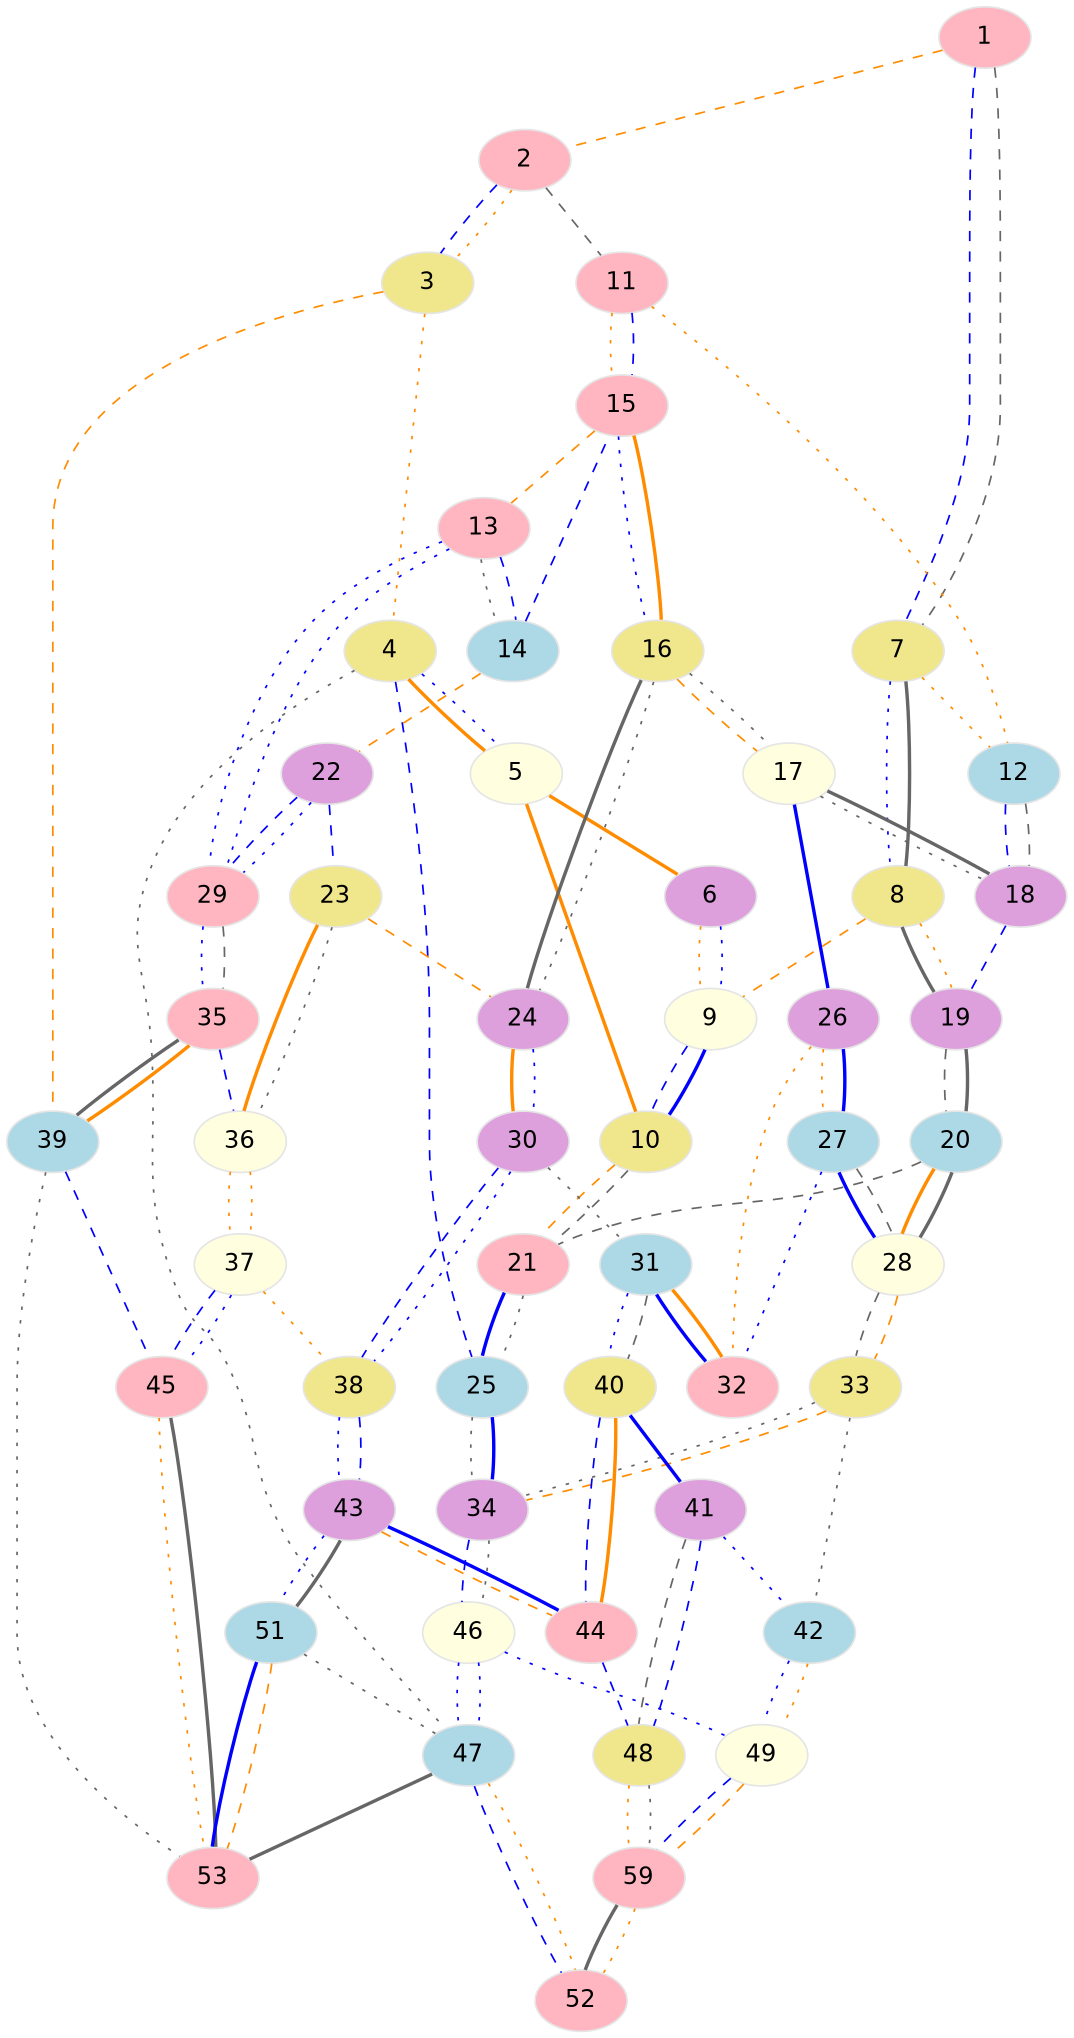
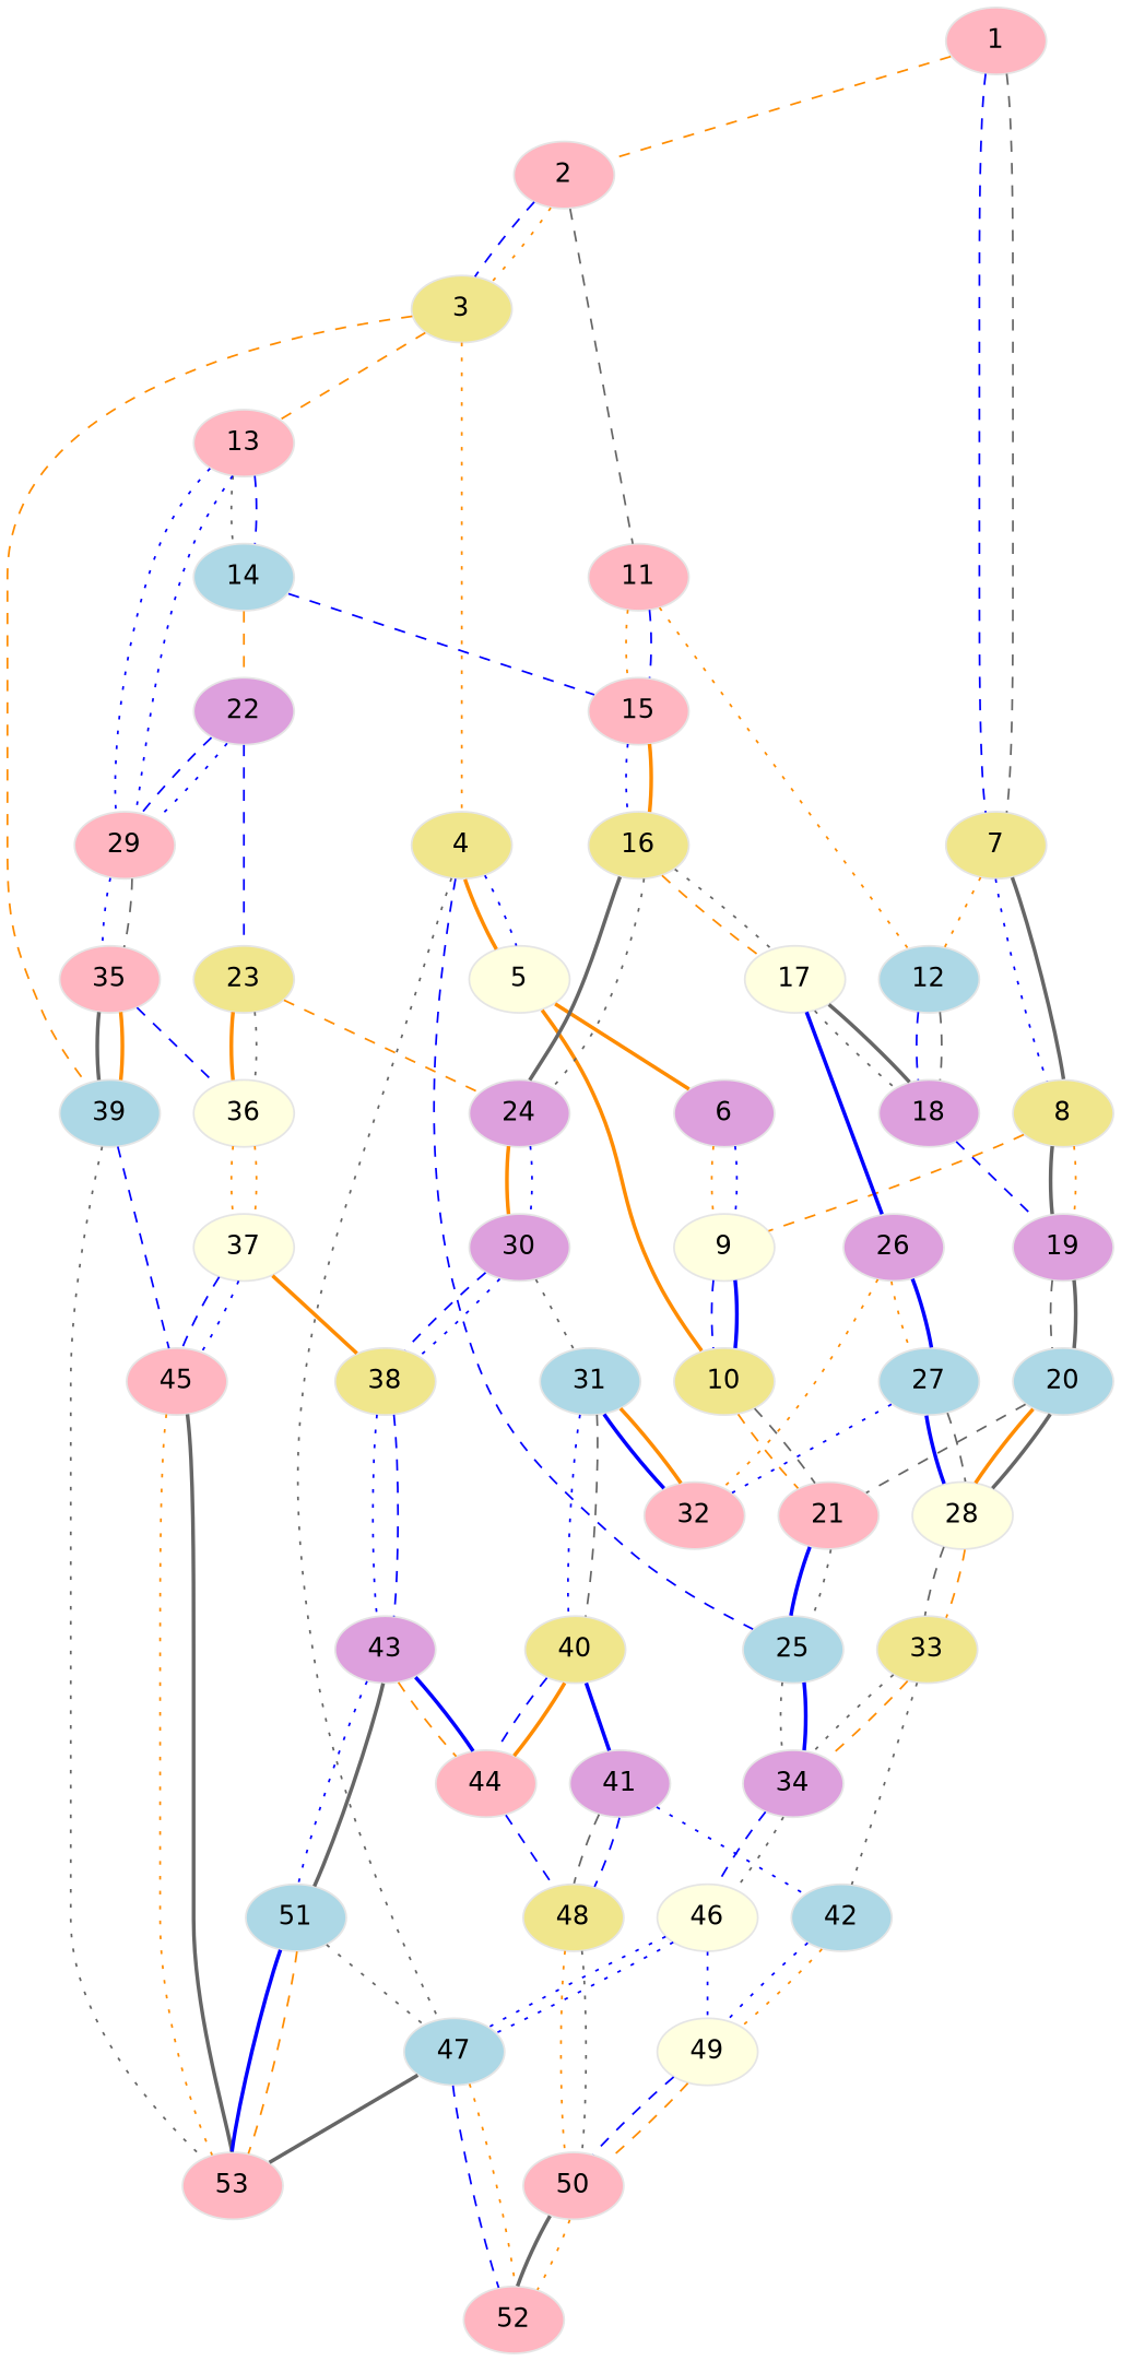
  graph {
    fontname="DejaVu Sans"
    node [color=gray90 fillcolor=lightpink fontname="DejaVu Sans" style=filled]
    edge [color=blue fontname="DejaVu Sans" style=dotted]
    1
    2
    7 [fillcolor=khaki]
    3 [fillcolor=khaki]
    11
    8 [fillcolor=khaki]
    12 [fillcolor=lightblue]
    4 [fillcolor=khaki]
    13
    39 [fillcolor=lightblue]
    15
    5 [fillcolor=lightyellow]
    25 [fillcolor=lightblue]
    47 [fillcolor=lightblue]
    14 [fillcolor=lightblue]
    29
    45
    53
    6 [fillcolor=plum]
    10 [fillcolor=khaki]
    34 [fillcolor=plum]
    52
    9 [fillcolor=lightyellow]
    21
    19 [fillcolor=plum]
    18 [fillcolor=plum]
    20 [fillcolor=lightblue]
    16 [fillcolor=khaki]
    22 [fillcolor=plum]
    35
    23 [fillcolor=khaki]
    17 [fillcolor=lightyellow]
    24 [fillcolor=plum]
    26 [fillcolor=plum]
    30 [fillcolor=plum]
    27 [fillcolor=lightblue]
    32
    28 [fillcolor=lightyellow]
    33 [fillcolor=khaki]
    36 [fillcolor=lightyellow]
    37 [fillcolor=lightyellow]
    31 [fillcolor=lightblue]
    38 [fillcolor=khaki]
    46 [fillcolor=lightyellow]
    42 [fillcolor=lightblue]
    40 [fillcolor=khaki]
    43 [fillcolor=plum]
    41 [fillcolor=plum]
    44
    49 [fillcolor=lightyellow]
    51 [fillcolor=lightblue]
    48 [fillcolor=khaki]
-   50 [label=59]
+   50
    1 -- 2 [color=darkorange style=dashed]
    1 -- 7 [style=dashed]
    1 -- 7 [color=gray40 style=dashed]
    2 -- 3 [style=dashed]
    2 -- 3 [color=darkorange]
    2 -- 11 [color=gray40 style=dashed]
    7 -- 8
    7 -- 8 [color=gray40 style=bold]
    7 -- 12 [color=darkorange]
    3 -- 4 [color=darkorange]
-   15 -- 13 [color=darkorange style=dashed]
+   3 -- 13 [color=darkorange style=dashed]
    3 -- 39 [color=darkorange style=dashed]
    11 -- 12 [color=darkorange]
    11 -- 15 [color=darkorange]
    11 -- 15 [style=dashed]
    8 -- 9 [color=darkorange style=dashed]
    8 -- 19 [color=gray40 style=bold]
    8 -- 19 [color=darkorange]
    12 -- 18 [style=dashed]
    12 -- 18 [color=gray40 style=dashed]
    4 -- 5 [color=darkorange style=bold]
    4 -- 5
    4 -- 25 [style=dashed]
    4 -- 47 [color=gray40]
    13 -- 14 [color=gray40]
    13 -- 14 [style=dashed]
    13 -- 29
    13 -- 29
    39 -- 45 [style=dashed]
    39 -- 53 [color=gray40]
    15 -- 16
    15 -- 16 [color=darkorange style=bold]
    5 -- 6 [color=darkorange style=bold]
    5 -- 10 [color=darkorange style=bold]
    25 -- 34 [color=gray40]
    25 -- 34 [style=bold]
    47 -- 53 [color=gray40 style=bold]
    47 -- 52 [style=dashed]
    47 -- 52 [color=darkorange]
    14 -- 15 [style=dashed]
    14 -- 22 [color=darkorange style=dashed]
    29 -- 35
    29 -- 35 [color=gray40 style=dashed]
    45 -- 53 [color=darkorange]
    45 -- 53 [color=gray40 style=bold]
    6 -- 9 [color=darkorange]
    6 -- 9
    10 -- 21 [color=darkorange style=dashed]
    10 -- 21 [color=gray40 style=dashed]
    34 -- 46 [style=dashed]
    34 -- 46 [color=gray40]
    9 -- 10 [style=dashed]
    9 -- 10 [style=bold]
    21 -- 25 [style=bold]
    21 -- 25 [color=gray40]
    19 -- 20 [color=gray40 style=dashed]
    19 -- 20 [color=gray40 style=bold]
    18 -- 19 [style=dashed]
    20 -- 21 [color=gray40 style=dashed]
    20 -- 28 [color=darkorange style=bold]
    20 -- 28 [color=gray40 style=bold]
    16 -- 17 [color=darkorange style=dashed]
    16 -- 17 [color=gray40]
    16 -- 24 [color=gray40 style=bold]
    16 -- 24 [color=gray40]
    22 -- 29 [style=dashed]
    22 -- 29
    22 -- 23 [style=dashed]
    35 -- 39 [color=gray40 style=bold]
    35 -- 39 [color=darkorange style=bold]
    35 -- 36 [style=dashed]
    23 -- 24 [color=darkorange style=dashed]
    23 -- 36 [color=darkorange style=bold]
    23 -- 36 [color=gray40]
    17 -- 18 [color=gray40]
    17 -- 18 [color=gray40 style=bold]
    17 -- 26 [style=bold]
    24 -- 30 [color=darkorange style=bold]
    24 -- 30
    26 -- 27 [color=darkorange]
    26 -- 27 [style=bold]
    26 -- 32 [color=darkorange]
    30 -- 31 [color=gray40]
    30 -- 38 [style=dashed]
    30 -- 38
    27 -- 32
    27 -- 28 [style=bold]
    27 -- 28 [color=gray40 style=dashed]
    28 -- 33 [color=gray40 style=dashed]
    28 -- 33 [color=darkorange style=dashed]
    33 -- 34 [color=gray40]
    33 -- 34 [color=darkorange style=dashed]
    33 -- 42 [color=gray40]
    36 -- 37 [color=darkorange]
    36 -- 37 [color=darkorange]
    37 -- 45 [style=dashed]
    37 -- 45
-   37 -- 38 [color=darkorange]
+   37 -- 38 [color=darkorange style=bold]
    31 -- 32 [style=bold]
    31 -- 32 [color=darkorange style=bold]
    31 -- 40
    31 -- 40 [color=gray40 style=dashed]
    38 -- 43
    38 -- 43 [style=dashed]
    46 -- 47
    46 -- 47
    46 -- 49
    42 -- 49
    42 -- 49 [color=darkorange]
    40 -- 41 [style=bold]
    40 -- 44 [style=dashed]
    40 -- 44 [color=darkorange style=bold]
    43 -- 44 [color=darkorange style=dashed]
    43 -- 44 [style=bold]
    43 -- 51
    43 -- 51 [color=gray40 style=bold]
    41 -- 42
    41 -- 48 [color=gray40 style=dashed]
    41 -- 48 [style=dashed]
    44 -- 48 [style=dashed]
    49 -- 50 [style=dashed]
    49 -- 50 [color=darkorange style=dashed]
    51 -- 47 [color=gray40]
    51 -- 53 [style=bold]
    51 -- 53 [color=darkorange style=dashed]
    48 -- 50 [color=darkorange]
    48 -- 50 [color=gray40]
    50 -- 52 [color=gray40 style=bold]
    50 -- 52 [color=darkorange]
  }
